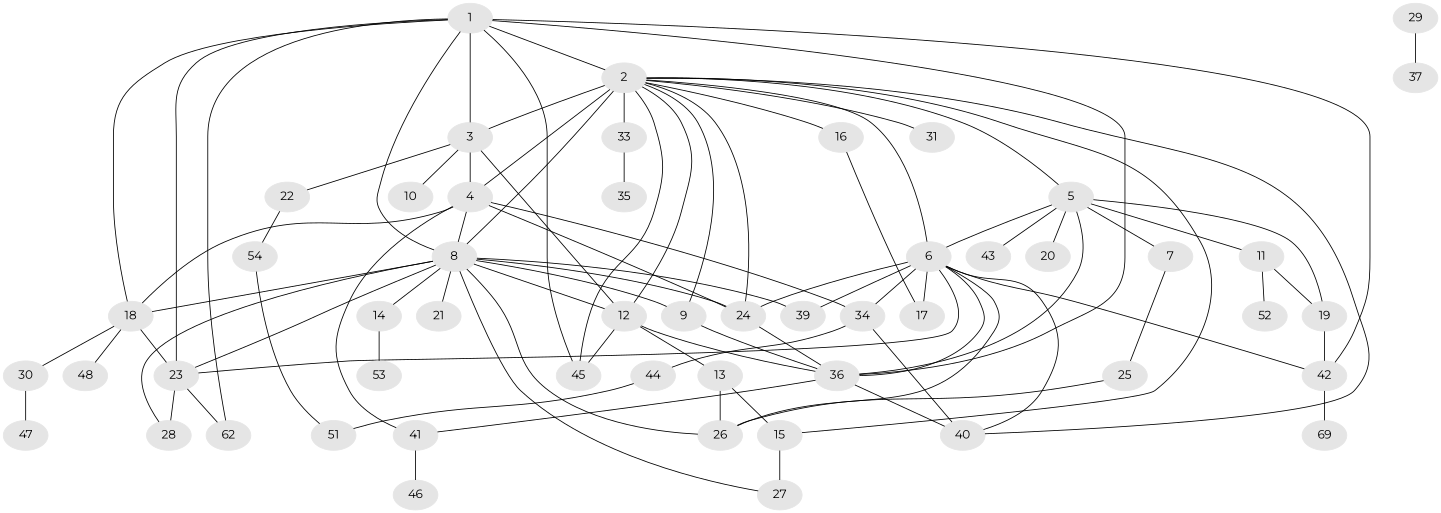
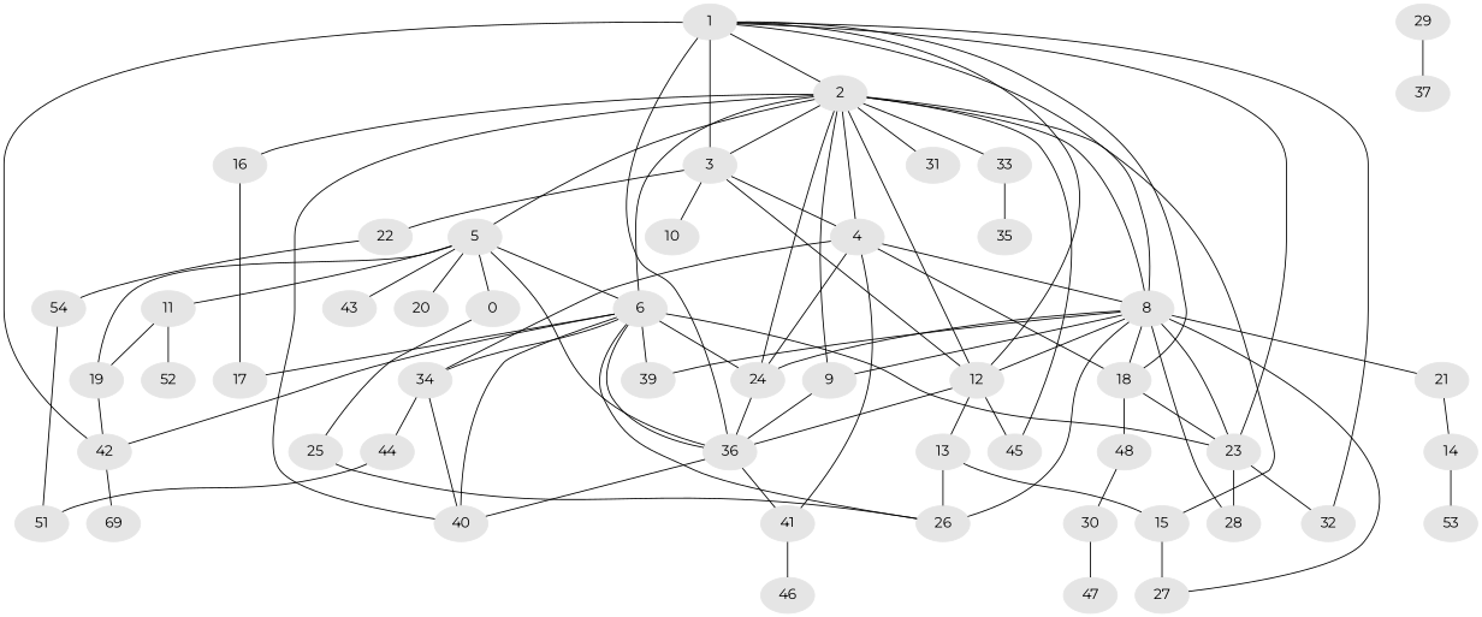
  graph {
    fontname=Montserrat
    node [color=gray90 fontname=Montserrat style=filled]
    edge [fontname=Montserrat weight=1.0]
    1
    2
    3
    8
    12
    18
    23
-   32 [label=62]
+   32
    36
    42
    4
    5
    6
    9
    15
    16
    24
    31
    33
    40
    45
    10
    22
    27
    21
    26
    39
    14
    28
    13
    30
    48
    41
    n34 [label=69]
    34
    19
-   7
+   7 [label=0]
    11
    20
    43
    17
    35
    54
    44
    46
    25
    52
    53
    29
    37
    47
    51
    1 -- 2
    1 -- 3 [weight=5.0]
    1 -- 8
-   1 -- 45
+   1 -- 12
    1 -- 18
    1 -- 23
    1 -- 32
    1 -- 36
    1 -- 42
    2 -- 3 [weight=2.0]
    2 -- 8
    2 -- 12
    2 -- 4 [weight=7.0]
    2 -- 5
    2 -- 6
    2 -- 9
    2 -- 15
    2 -- 16
    2 -- 24
    2 -- 31 [weight=2.0]
    2 -- 33
    2 -- 40
    2 -- 45
    3 -- 12
    3 -- 4
    3 -- 10
    3 -- 22
    8 -- 12
    8 -- 18 [weight=2.0]
    8 -- 23 [weight=2.0]
    8 -- 9
    8 -- 24
    8 -- 27
    8 -- 21
    8 -- 26
    8 -- 39
-   8 -- 14
+   21 -- 14
    8 -- 28
    12 -- 36
    12 -- 45
    12 -- 13
    18 -- 23 [weight=2.0]
-   18 -- 30
+   48 -- 30
    18 -- 48
    23 -- 32
    23 -- 28 [weight=3.0]
    36 -- 40
    36 -- 41
    42 -- n34
    4 -- 8
    4 -- 18
    4 -- 24
    4 -- 41
    4 -- 34
    5 -- 36
    5 -- 6
    5 -- 19
    5 -- 7
    5 -- 11
    5 -- 20
    5 -- 43
    6 -- 23
    6 -- 36
    6 -- 42
    6 -- 24
    6 -- 40
    6 -- 26
    6 -- 39
    6 -- 34
    6 -- 17
    9 -- 36
    15 -- 27 [weight=3.0]
    16 -- 17
    24 -- 36
    33 -- 35
    22 -- 54
    14 -- 53
    13 -- 15
    13 -- 26 [weight=2.0]
    30 -- 47
    41 -- 46
    34 -- 40
    34 -- 44
    19 -- 42
    7 -- 25
    11 -- 19
    11 -- 52
    54 -- 51
    44 -- 51
    25 -- 26
    29 -- 37
  }
